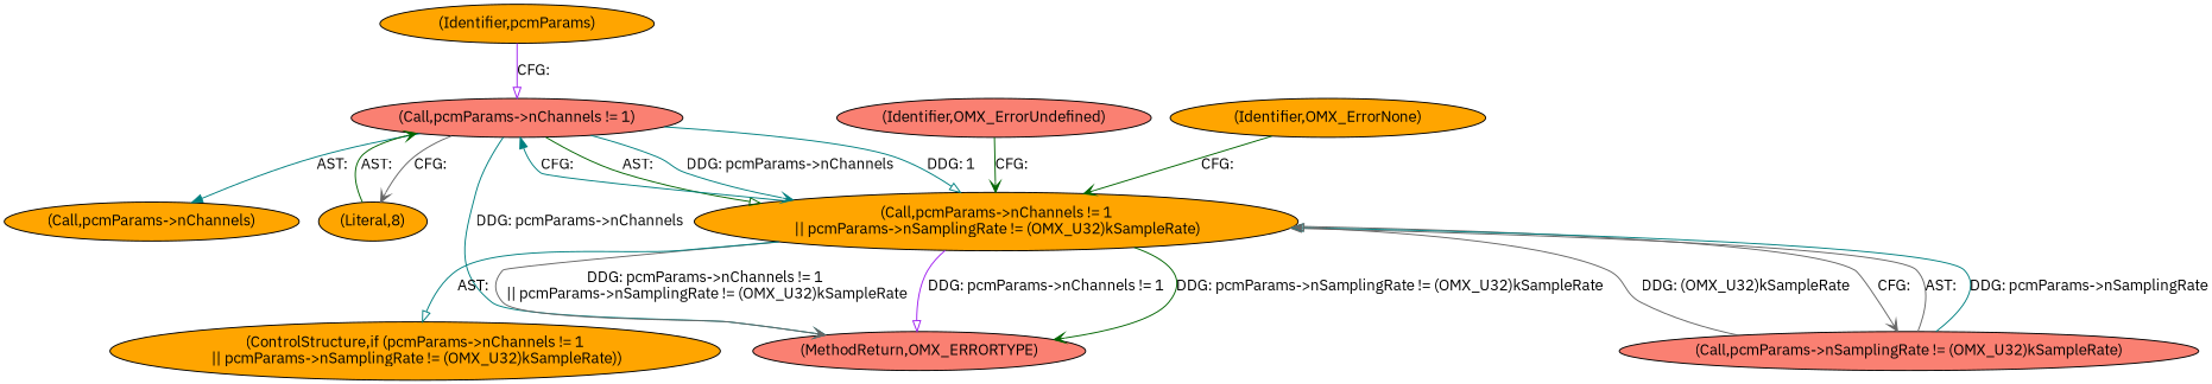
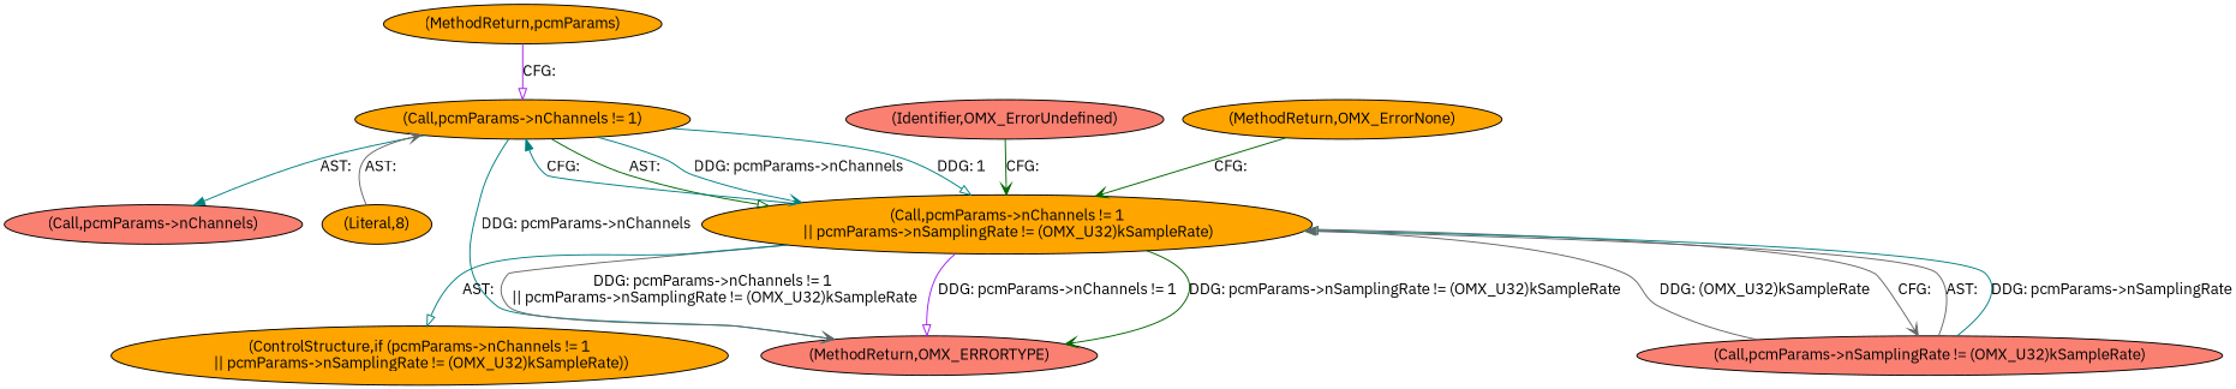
  digraph {
    fontname="IBM Plex Sans"
    node [fillcolor=orange fontname="IBM Plex Sans" style=filled]
    edge [arrowhead=vee color=teal fontname="IBM Plex Sans"]
-   n1 [fillcolor=salmon label="(Call,pcmParams->nChannels != 1)"]
+   n1 [label="(Call,pcmParams->nChannels != 1)"]
    n2 [label="(Call,pcmParams->nChannels != 1\n || pcmParams->nSamplingRate != (OMX_U32)kSampleRate)"]
    n3 [fillcolor=salmon label="(MethodReturn,OMX_ERRORTYPE)"]
    n4 [label="(Literal,8)"]
-   n5 [label="(Call,pcmParams->nChannels)"]
+   n5 [fillcolor=salmon label="(Call,pcmParams->nChannels)"]
    n6 [label="(ControlStructure,if (pcmParams->nChannels != 1\n || pcmParams->nSamplingRate != (OMX_U32)kSampleRate))"]
    n7 [fillcolor=salmon label="(Call,pcmParams->nSamplingRate != (OMX_U32)kSampleRate)"]
    n8 [fillcolor=salmon label="(Identifier,OMX_ErrorUndefined)"]
-   n9 [label="(Identifier,OMX_ErrorNone)"]
-   n10 [label="(Identifier,pcmParams)"]
+   n9 [label="(MethodReturn,OMX_ErrorNone)"]
+   n10 [label="(MethodReturn,pcmParams)"]
    n1 -> n2 [arrowhead=onormal color=darkgreen label="AST: "]
    n1 -> n2 [label="DDG: pcmParams->nChannels"]
    n1 -> n2 [arrowhead=onormal label="DDG: 1"]
    n1 -> n3 [label="DDG: pcmParams->nChannels"]
-   n1 -> n4 [color=gray40 label="CFG: "]
    n1 -> n5 [arrowhead=normal label="AST: "]
    n2 -> n1 [arrowhead=normal label="CFG: "]
    n2 -> n3 [color=darkgreen label="DDG: pcmParams->nSamplingRate != (OMX_U32)kSampleRate"]
    n2 -> n3 [color=gray40 label="DDG: pcmParams->nChannels != 1\n || pcmParams->nSamplingRate != (OMX_U32)kSampleRate"]
    n2 -> n3 [arrowhead=onormal color=purple label="DDG: pcmParams->nChannels != 1"]
    n2 -> n6 [arrowhead=onormal label="AST: "]
    n2 -> n7 [color=gray40 label="CFG: "]
-   n4 -> n1 [color=darkgreen label="AST: "]
+   n4 -> n1 [color=gray40 label="AST: "]
    n7 -> n2 [arrowhead=normal color=gray40 label="AST: "]
    n7 -> n2 [arrowhead=onormal label="DDG: pcmParams->nSamplingRate"]
    n7 -> n2 [arrowhead=onormal color=gray40 label="DDG: (OMX_U32)kSampleRate"]
    n8 -> n2 [color=darkgreen label="CFG: "]
    n9 -> n2 [color=darkgreen label="CFG: "]
    n10 -> n1 [arrowhead=onormal color=purple label="CFG: "]
  }
